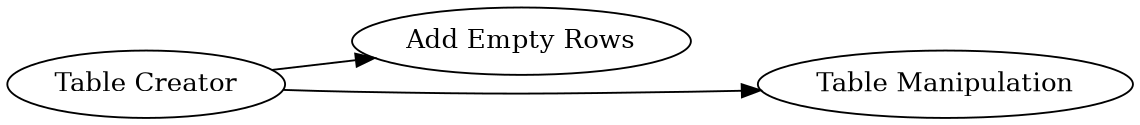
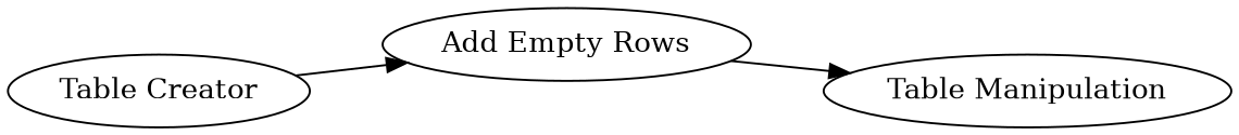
  digraph {
    rankdir=LR
    n1 [label="Add Empty Rows"]
    n2 [label="Table Manipulation"]
    n3 [label="Table Creator"]
-   n3 -> n2
+   n1 -> n2
    n3 -> n1
  }
